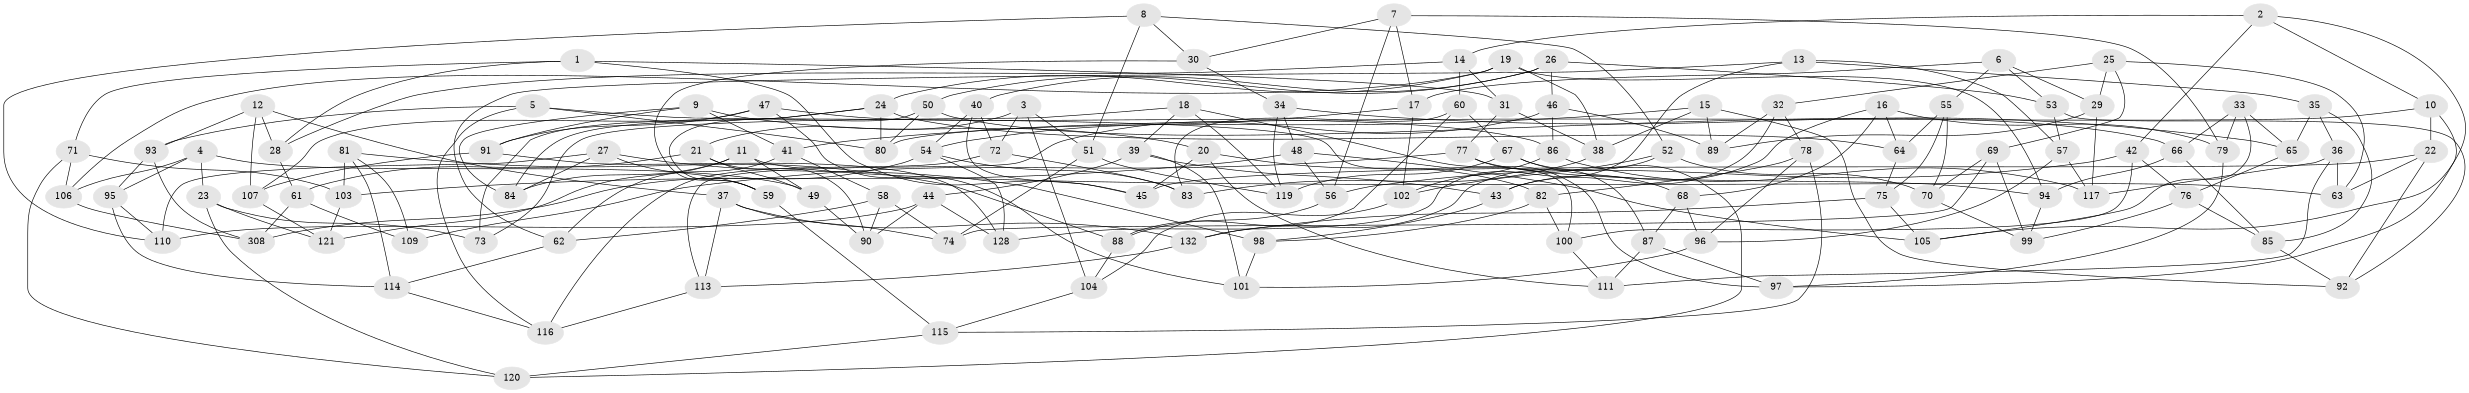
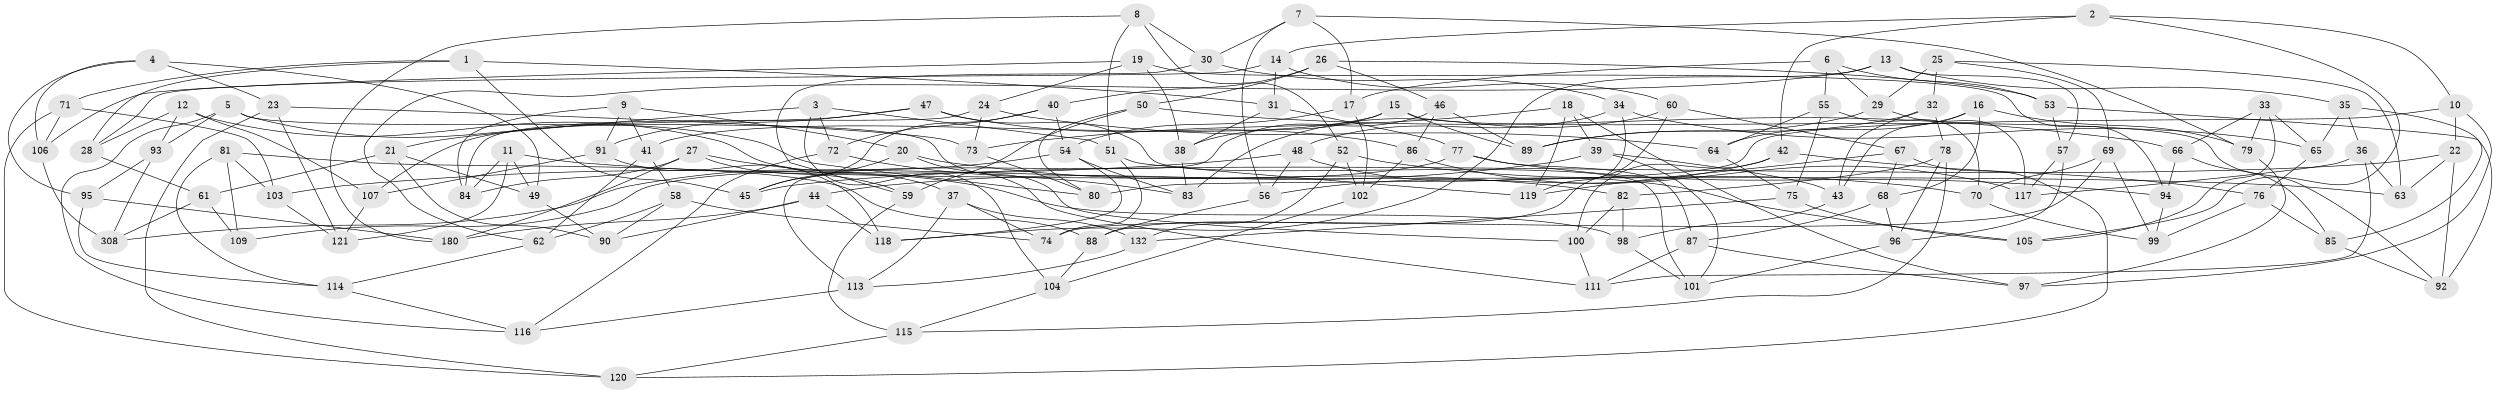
  graph {
    node [color=gray90 style=filled]
    1
    28
    31
    45
    71
    61
    38
    77
    106
    120
    103
    2
    10
    14
    42
    105
    80
    22
    97
    60
    100
    56
    76
    3
    21
    51
    72
    104
    49
    90
    119
    74
    116
    83
    115
    4
    23
    95
    121
    73
-   110
+   110 [label=180]
    114
    n43 [label=308]
    5
    93
    111
    6
    17
    29
    53
    55
    54
    102
    89
    117
    57
    92
    64
    70
    75
    7
    30
    79
    59
    34
    88
    8
    52
    n69 [label=132]
    9
    20
    41
    84
    91
    82
    62
    58
    107
-   118 [label=128]
+   118
    63
    11
    12
    37
    113
    13
    35
    65
    36
    85
    96
    67
    15
    16
    43
    68
    98
    87
    18
    39
    44
    101
    19
    24
    94
    99
    109
    25
    32
    69
    78
    26
    40
    46
    50
    86
    66
    27
    48
    33
    47
    81
    1 -- 28
    1 -- 31
    1 -- 45
    1 -- 71
    28 -- 61
    31 -- 38
    31 -- 77
    71 -- 106
    71 -- 120
    71 -- 103
    61 -- n43
    61 -- 109
    38 -- 83
    77 -- 87
    77 -- 94
    77 -- 109
    106 -- n43
    103 -- 121
    2 -- 10
    2 -- 14
    2 -- 42
    2 -- 105
    10 -- 80
    10 -- 22
    10 -- 97
    14 -- 28
    14 -- 31
    14 -- 60
    42 -- 100
    42 -- 56
    42 -- 76
    22 -- 45
    22 -- 92
    22 -- 63
    60 -- 83
    60 -- 88
    60 -- 67
    100 -- 111
    56 -- 88
    76 -- 85
    76 -- 99
    3 -- 21
    3 -- 51
    3 -- 72
    3 -- 104
    21 -- 61
    21 -- 49
    21 -- 90
    51 -- 119
    51 -- 74
    72 -- 116
    72 -- 83
    104 -- 115
    49 -- 90
    115 -- 120
    4 -- 106
    4 -- 49
    4 -- 23
    4 -- 95
    23 -- 120
    23 -- 121
    23 -- 73
    95 -- 110
    95 -- 114
-   24 -- 80
+   73 -- 80
    114 -- 116
    5 -- 80
    5 -- 100
    5 -- 116
    5 -- 93
    93 -- 95
    93 -- n43
    6 -- 17
    6 -- 29
    6 -- 53
    6 -- 55
    17 -- 54
    17 -- 102
    29 -- 89
    29 -- 117
    53 -- 57
    53 -- 92
    55 -- 64
    55 -- 70
    55 -- 75
    54 -- 83
    54 -- n43
    54 -- 118
    102 -- 104
    57 -- 117
    57 -- 96
    64 -- 75
    70 -- 99
    75 -- 105
    75 -- n69
    7 -- 56
    7 -- 17
    7 -- 30
    7 -- 79
    30 -- 59
    30 -- 34
    79 -- 97
    59 -- 115
    34 -- 119
    34 -- 65
    34 -- 48
    88 -- 104
    8 -- 51
    8 -- 110
    8 -- 30
    8 -- 52
    52 -- 102
    52 -- 70
    52 -- n69
    n69 -- 113
    9 -- 20
    9 -- 41
    9 -- 84
    9 -- 91
    20 -- 45
    20 -- 111
    20 -- 82
    41 -- 62
    41 -- 58
    91 -- 107
    91 -- 118
    82 -- 100
    82 -- 98
    62 -- 114
    58 -- 90
    58 -- 74
    58 -- 62
    107 -- 121
    11 -- 49
    11 -- 121
    11 -- 84
    11 -- 63
    12 -- 28
    12 -- 93
    12 -- 107
    12 -- 37
    37 -- 74
    37 -- n69
    37 -- 113
    113 -- 116
    13 -- 57
    13 -- 62
    13 -- 118
    13 -- 35
    35 -- 65
    35 -- 36
    35 -- 85
    65 -- 76
    36 -- 111
    36 -- 117
    36 -- 63
    85 -- 92
    96 -- 101
    67 -- 120
    67 -- 119
    67 -- 68
    15 -- 38
    15 -- 89
    15 -- 92
    15 -- 41
    16 -- 64
    16 -- 79
    16 -- 43
    16 -- 68
    43 -- 98
    68 -- 96
    68 -- 87
    98 -- 101
    87 -- 97
    87 -- 111
    18 -- 97
    18 -- 119
    18 -- 73
    18 -- 39
    39 -- 43
    39 -- 44
    39 -- 101
    44 -- 90
    44 -- 110
    44 -- 118
    19 -- 38
    19 -- 106
    19 -- 24
    19 -- 94
    24 -- 73
    24 -- 64
    24 -- 84
    94 -- 99
    25 -- 29
    25 -- 63
    25 -- 32
    25 -- 69
    32 -- 89
    32 -- 43
    32 -- 78
    69 -- 74
    69 -- 70
    69 -- 99
    78 -- 115
    78 -- 82
    78 -- 96
    26 -- 53
    26 -- 40
    26 -- 46
    26 -- 50
    40 -- 45
    40 -- 72
    40 -- 54
    46 -- 89
    46 -- 113
    46 -- 86
    50 -- 80
    50 -- 59
    50 -- 66
    86 -- 102
    86 -- 117
    66 -- 85
    66 -- 94
    27 -- 110
    27 -- 59
    27 -- 84
    27 -- 98
    48 -- 103
    48 -- 105
    48 -- 56
    33 -- 105
    33 -- 79
    33 -- 65
    33 -- 66
    47 -- 91
    47 -- 107
    47 -- 101
    47 -- 86
    81 -- 103
    81 -- 114
    81 -- 88
    81 -- 109
  }
